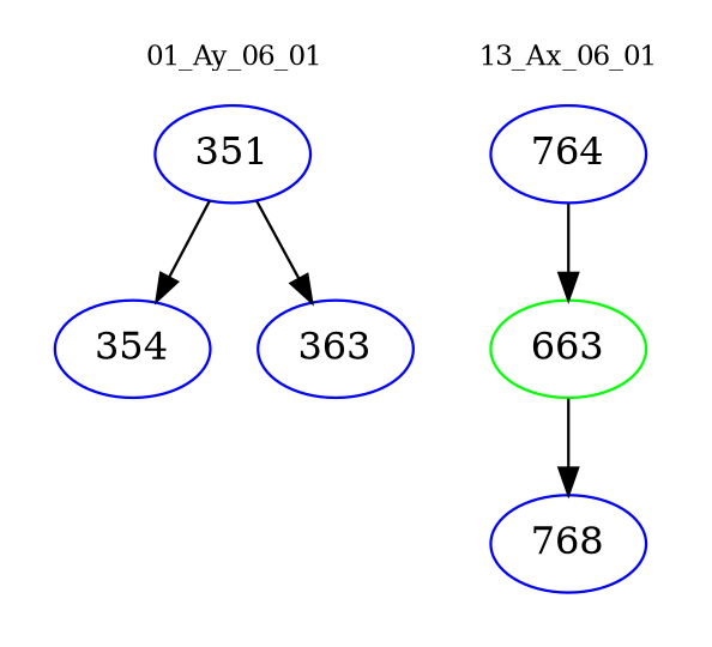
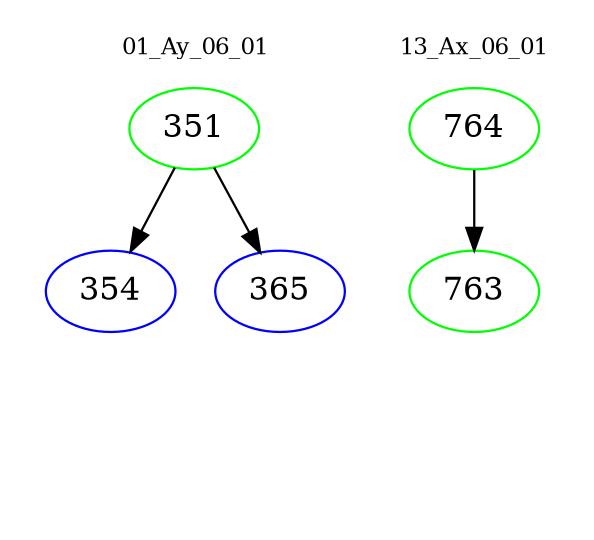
  digraph {
    fontname="DejaVu Serif"
    node [color=blue fontname="DejaVu Serif"]
    edge [color=black fontname="DejaVu Serif"]
    n1 [label=354]
-   n2 [label=351]
-   n3 [label=363]
-   n4 [label=764]
-   n5 [color=green label=663]
-   n6 [label=768]
+   n2 [color=green label=351]
+   n3 [label=365]
+   n4 [color=green label=764]
+   n5 [color=green label=763]
    subgraph cluster_1 {
      color=white
      fontsize=10
      label="01_Ay_06_01"
      n1
      n2
      n3
    }
    subgraph cluster_2 {
      color=white
      fontsize=10
      label="13_Ax_06_01"
      n4
      n5
-     n6
    }
    n2 -> n1
    n2 -> n3
    n4 -> n5
-   n5 -> n6
  }
